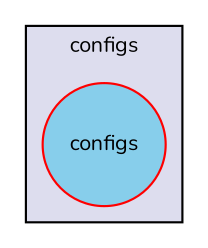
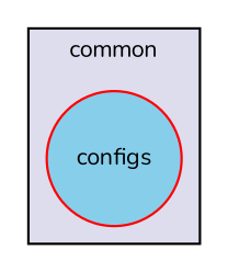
  digraph {
    compound=true
    rankdir=LR
    fontname=Nunito
    n1 [fillcolor=skyblue fontname=Nunito fontsize=10 label=configs pencolor=black shape=circle style=filled color=red]
    subgraph cluster_1 {
      bgcolor="#ddddee"
      fontsize=10
-     label=configs
+     label=common
      pencolor=black
      n1
    }
  }
